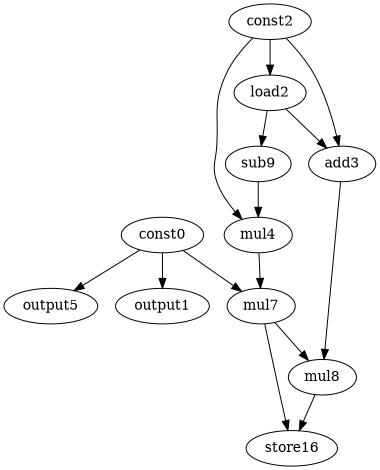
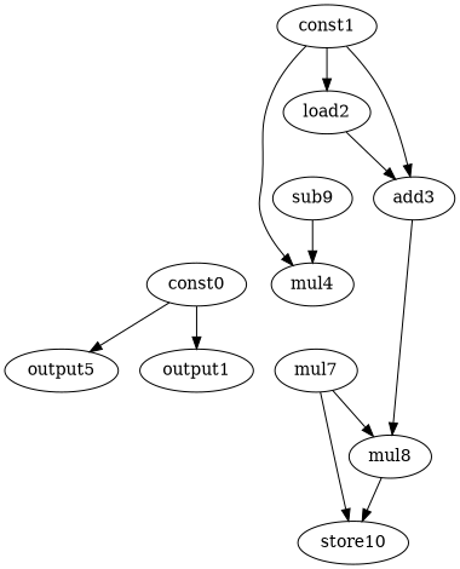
  digraph {
    node [opcode=output]
    edge [operand=0]
    output5
    const0 [opcode=const]
    n3 [label=output1]
    n4 [label=mul7 opcode=sub]
    mul8 [opcode=mul]
-   store10 [opcode=store label=store16]
+   store10 [opcode=store]
    sub9 [opcode=sub]
    mul4 [opcode=mul]
    load2 [opcode=load]
-   const1 [opcode=const label=const2]
+   const1 [opcode=const]
    add3 [opcode=add]
    const0 -> output5
    const0 -> n3
-   const0 -> n4
    n4 -> mul8 [operand=1]
    n4 -> store10 [operand=1]
    mul8 -> store10
    sub9 -> mul4
-   mul4 -> n4 [operand=1]
-   load2 -> sub9 [operand=1]
    load2 -> add3 [operand=1]
    const1 -> mul4 [operand=1]
    const1 -> load2
    const1 -> add3
    add3 -> mul8
  }
